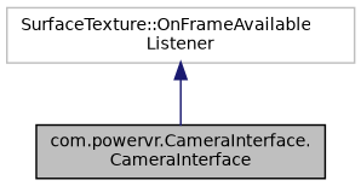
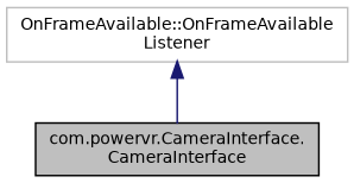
  digraph {
    node [fontname=Helvetica fontsize=10 shape=record style=filled]
    n1 [color=black fillcolor=grey75 fontcolor=black height=0.2 label="com.powervr.CameraInterface.\lCameraInterface" width=0.4]
-   n2 [color=grey75 fillcolor=white height=0.2 label="SurfaceTexture::OnFrameAvailable\lListener" width=0.4]
+   n2 [color=grey75 fillcolor=white height=0.2 label="OnFrameAvailable::OnFrameAvailable\lListener" width=0.4]
    n2 -> n1 [color=midnightblue dir=back fontname=Helvetica fontsize=10 labelfontname=Helvetica labelfontsize=10 style=solid]
  }
